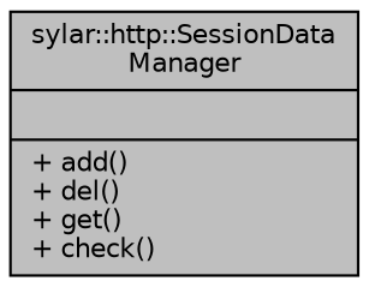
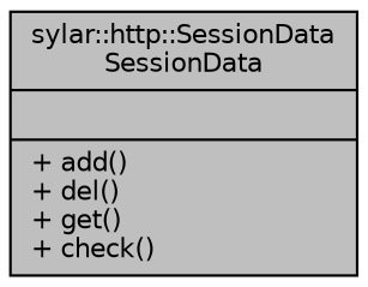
  digraph {
-   n1 [color=black fillcolor=grey75 fontcolor=black fontname=Helvetica fontsize=10 height=0.2 label="{sylar::http::SessionData\lManager\n||+ add()\l+ del()\l+ get()\l+ check()\l}" shape=record style=filled width=0.4]
+   n1 [color=black fillcolor=grey75 fontcolor=black fontname=Helvetica fontsize=10 height=0.2 label="{sylar::http::SessionData\lSessionData\n||+ add()\l+ del()\l+ get()\l+ check()\l}" shape=record style=filled width=0.4]
  }
